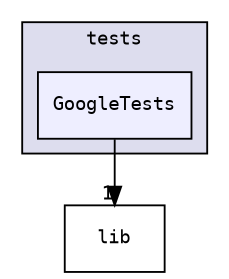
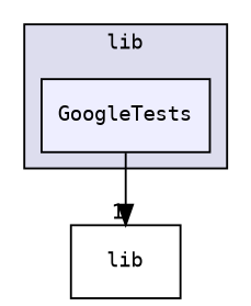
  digraph {
    compound=true
    fontname="DejaVu Sans Mono"
    node [fontname="DejaVu Sans Mono" fontsize=10 shape=box]
    n1 [fillcolor="#eeeeff" label=GoogleTests pencolor=black style=filled]
    n2 [label=lib]
    subgraph cluster_1 {
      bgcolor="#ddddee"
      fontsize=10
-     label=tests
+     label=lib
      pencolor=black
      n1
    }
    n1 -> n2 [headlabel=1 labeldistance=1.5 labelfontname=Helvetica labelfontsize=10 fontname="DejaVu Sans Mono"]
  }
